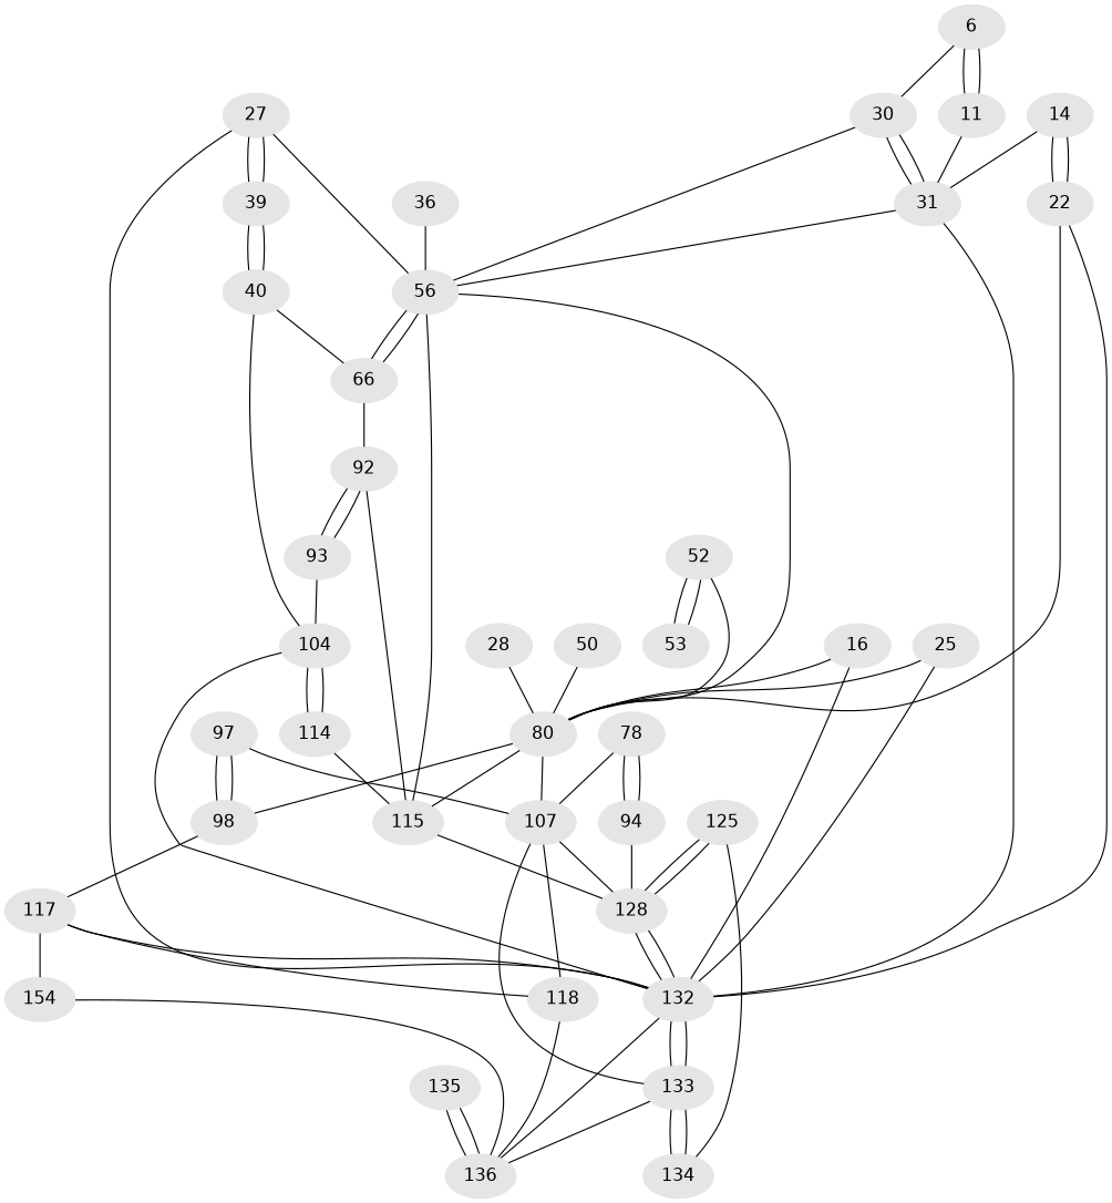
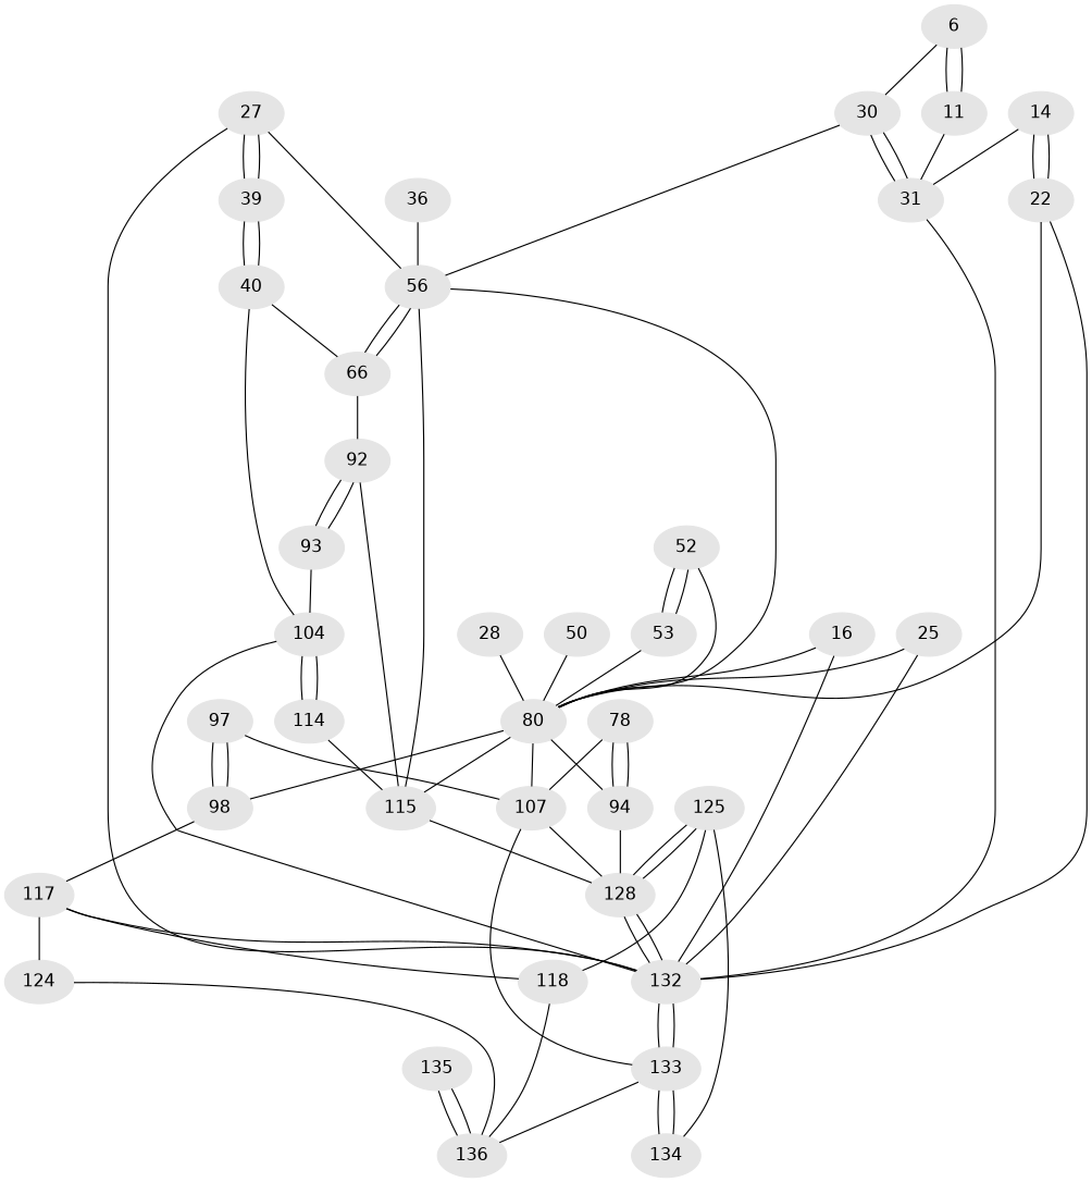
  graph {
    fontname="DejaVu Sans"
    node [color=gray90 fontname="DejaVu Sans" style=filled]
    edge [fontname="DejaVu Sans"]
    6 [super="+1"]
    11 [super="+2"]
    30
    31 [super="+13+17"]
    22 [super="+8+7"]
    80 [super="+69+61+60+77"]
    132 [super="+113"]
    56 [super="+48+38"]
    14
    16
    115 [super="+108+109"]
    94 [super="+74+75+76"]
    107 [super="+106+100"]
    98 [super="+63+62+81"]
    133 [super="+130+129"]
    136 [super="+123+131"]
    25 [super="+19"]
    27 [super="+26"]
    39
    40
    66 [super="+42+41"]
    36
    104 [super="+88+85+95"]
    92 [super="+89+83"]
    114 [super="+102+101"]
    50
    52 [super="+45+46"]
    53
    128 [super="+120+110"]
    93 [super="+86"]
    n31 [label=28 super="+67"]
    78
    118 [super="+116"]
    117 [super="+111+112"]
    97
-   124 [label=154]
+   124
    134 [super="+126"]
    125
    135
    6 -- 11 [weight=2]
    6 -- 11
    6 -- 30
    11 -- 31 [weight=2]
    30 -- 31 [weight=2]
    30 -- 31
    30 -- 56
    31 -- 132
-   31 -- 56
    22 -- 80
    22 -- 132
    80 -- 115
+   80 -- 94
    80 -- 107
    80 -- 98 [weight=3]
    132 -- 133
    132 -- 133
-   132 -- 136
    56 -- 80
    56 -- 115
    56 -- 66 [weight=2]
    56 -- 66
    14 -- 31
    14 -- 22 [weight=2]
    14 -- 22
    16 -- 80
    16 -- 132 [weight=3]
    115 -- 128 [weight=3]
    94 -- 128
    107 -- 133
    107 -- 128
-   107 -- 118 [weight=2]
+   125 -- 118 [weight=2]
    98 -- 117
    133 -- 136
    133 -- 134 [weight=3]
    133 -- 134
    25 -- 80 [weight=2]
    25 -- 132
    27 -- 132
    27 -- 56
    27 -- 39 [weight=2]
    27 -- 39
    39 -- 40
    39 -- 40
    40 -- 66
    40 -- 104
    66 -- 92 [weight=2]
    36 -- 56 [weight=3]
    104 -- 132
    104 -- 114 [weight=3]
    104 -- 114
    92 -- 115 [weight=3]
    92 -- 93 [weight=2]
    92 -- 93
    114 -- 115 [weight=2]
    50 -- 80 [weight=2]
    52 -- 80 [weight=3]
    52 -- 53 [weight=2]
    52 -- 53
+   53 -- 80
    128 -- 132
    128 -- 132
    93 -- 104 [weight=2]
    n31 -- 80 [weight=4]
    78 -- 94 [weight=2]
    78 -- 94
    78 -- 107
    118 -- 136
    117 -- 132
    117 -- 118
    117 -- 124 [weight=2]
    97 -- 107
    97 -- 98 [weight=2]
    97 -- 98
    124 -- 136
    125 -- 128 [weight=2]
    125 -- 128
    125 -- 134
    135 -- 136 [weight=3]
    135 -- 136
  }
